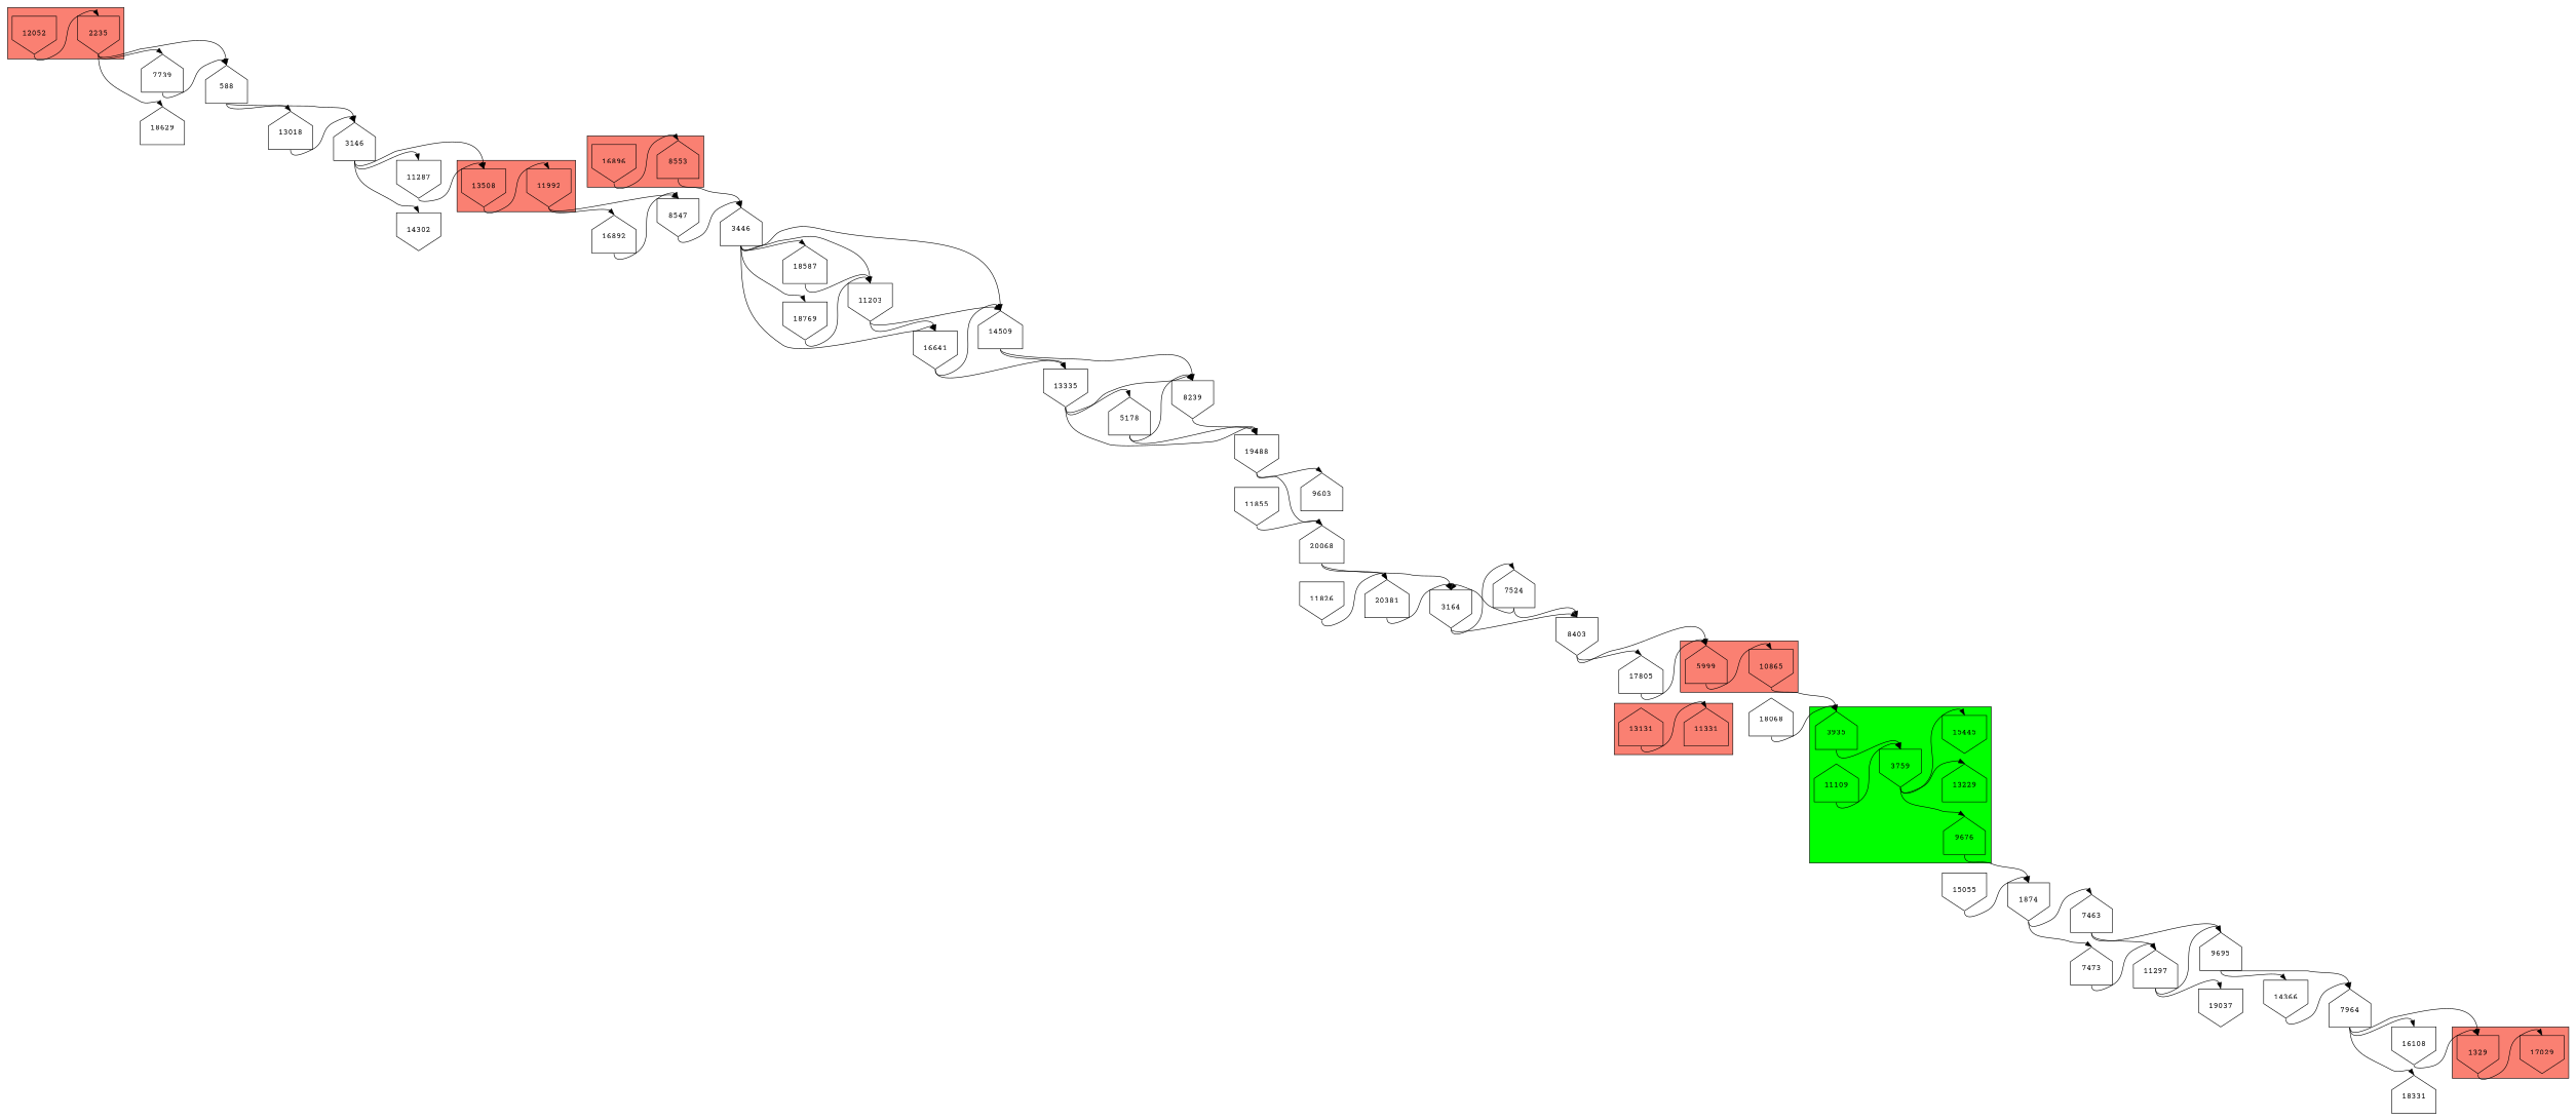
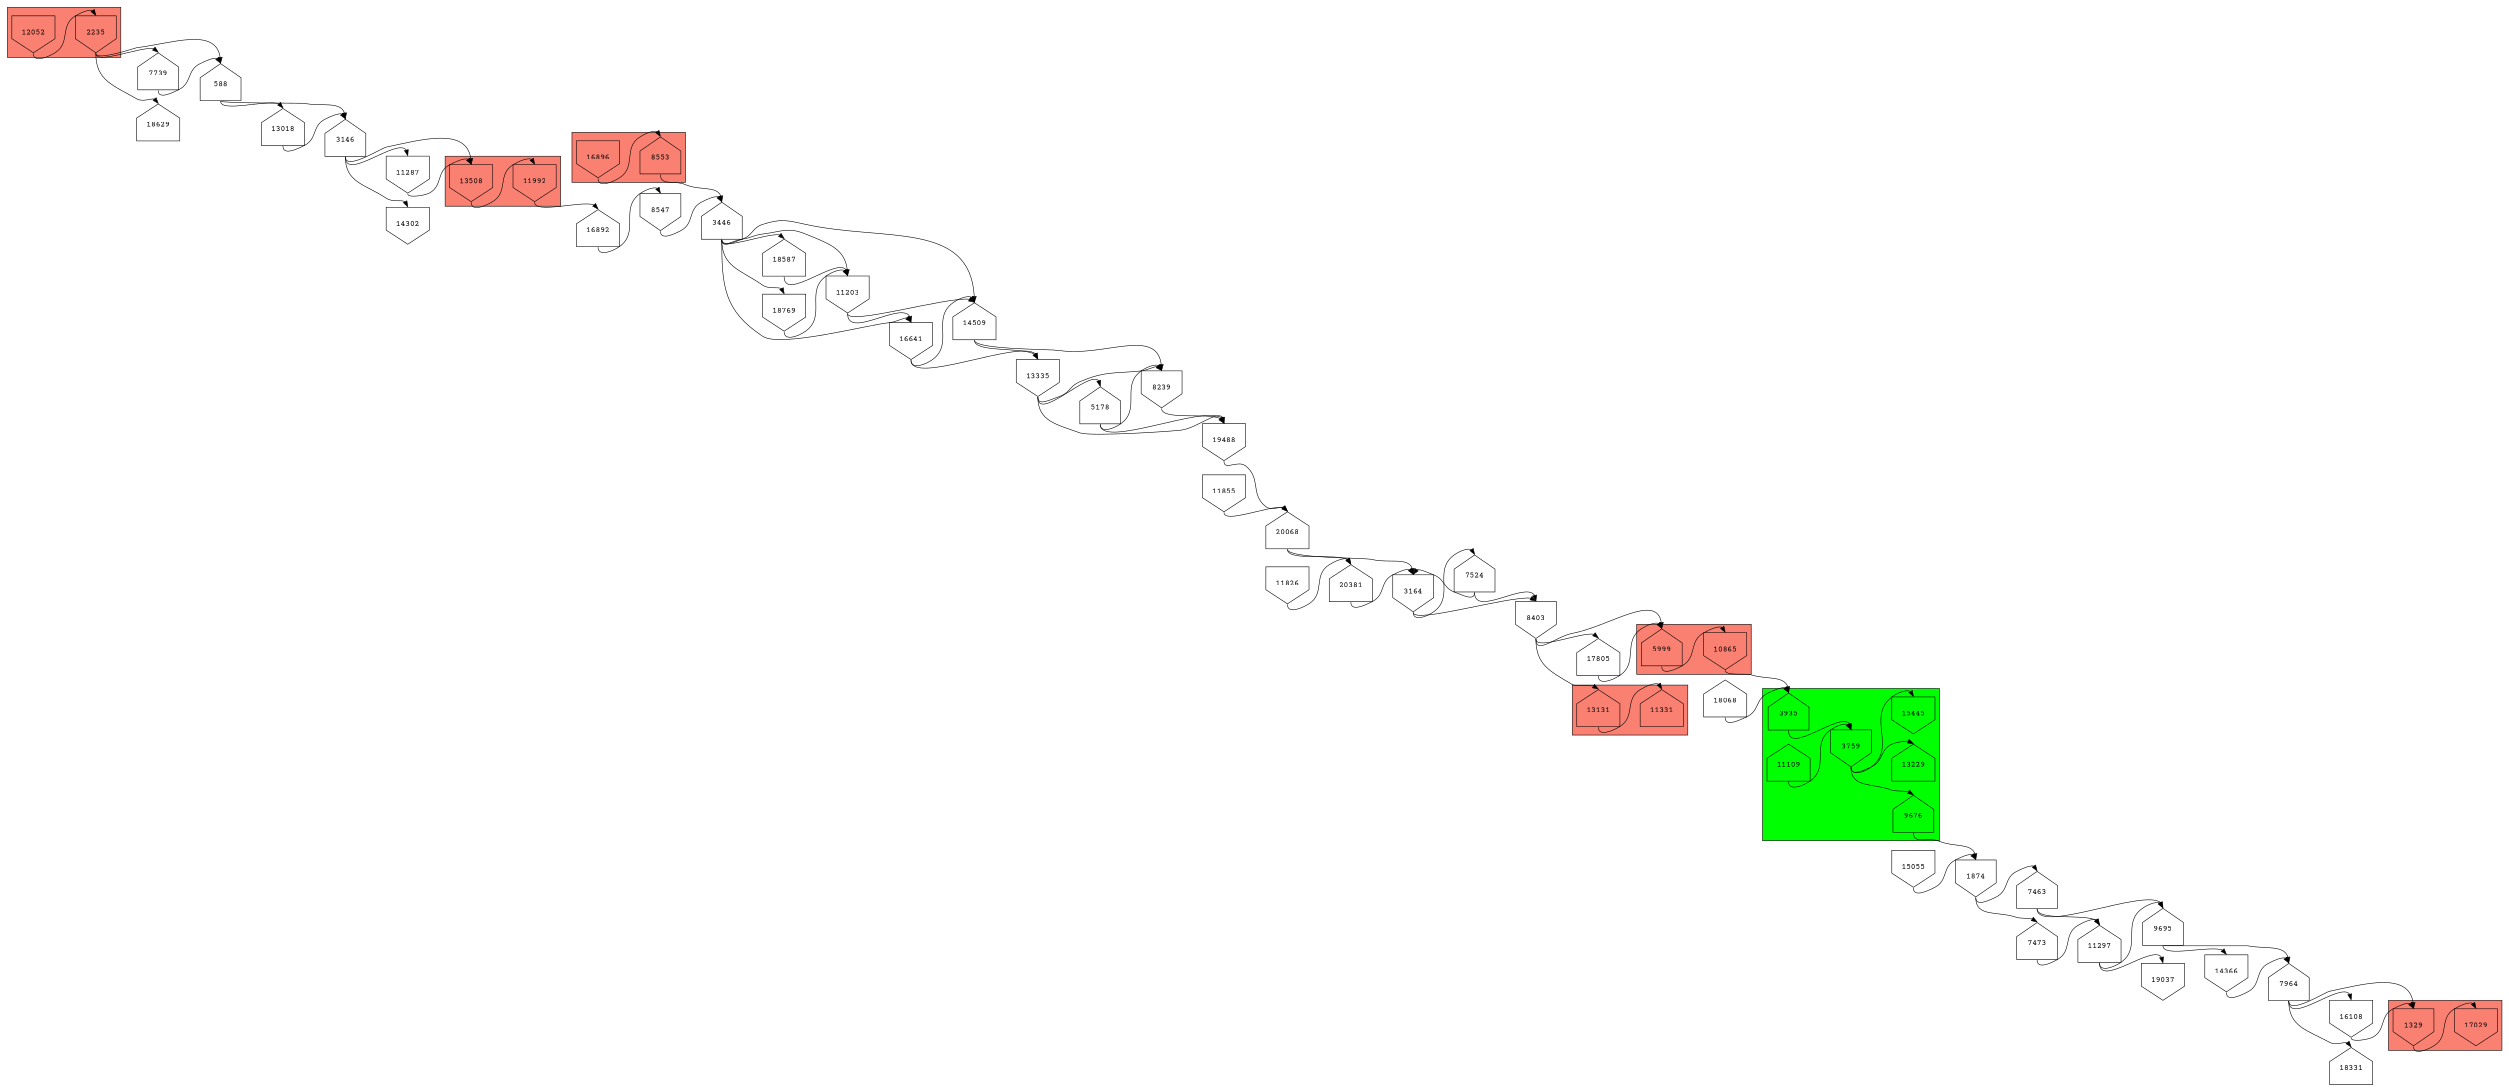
  digraph {
    fontname="Courier Prime"
    rankdir=LR
    node [fontname="Courier Prime" shape=house]
    edge [fontname="Courier Prime" headport=n tailport=s]
    12052 [height=1 shape=invhouse width=1]
    2235 [height=1 shape=invhouse width=1]
    13508 [height=1 shape=invhouse width=1]
    11992 [height=1 shape=invhouse width=1]
    5999 [height=1 width=1]
    10865 [height=1 shape=invhouse width=1]
    3935 [height=1 width=1]
    11109 [height=1 width=1]
    3759 [height=1 shape=invhouse width=1]
    9676 [height=1 width=1]
    13229 [height=1 width=1]
    15445 [height=1 shape=invhouse width=1]
    1329 [height=1 shape=invhouse width=1]
    17029 [height=1 shape=invhouse width=1]
    13131 [height=1 width=1]
    n16 [height=1 label=11331 width=1]
    16896 [height=1 shape=invhouse width=1]
    8553 [height=1 width=1]
    588 [height=1 width=1]
    7739 [height=1 width=1]
    18629 [height=1 width=1]
    8547 [height=1 shape=invhouse width=1]
    16892 [height=1 width=1]
    1874 [height=1 shape=invhouse width=1]
    3446 [height=1 width=1]
    3146 [height=1 width=1]
    13018 [height=1 width=1]
    7463 [height=1 width=1]
    7473 [height=1 width=1]
    11203 [height=1 shape=invhouse width=1]
    14509 [height=1 width=1]
    16641 [height=1 shape=invhouse width=1]
    18587 [height=1 width=1]
    18769 [height=1 shape=invhouse width=1]
    11287 [height=1 shape=invhouse width=1]
    14302 [height=1 shape=invhouse width=1]
    8239 [height=1 shape=invhouse width=1]
    13335 [height=1 shape=invhouse width=1]
    19488 [height=1 shape=invhouse width=1]
    5178 [height=1 width=1]
-   9603 [height=1 width=1]
    20068 [height=1 width=1]
    3164 [height=1 shape=invhouse width=1]
    20381 [height=1 width=1]
    7524 [height=1 width=1]
    8403 [height=1 shape=invhouse width=1]
    17805 [height=1 width=1]
    9695 [height=1 width=1]
    11297 [height=1 width=1]
    7964 [height=1 width=1]
    14366 [height=1 shape=invhouse width=1]
    19037 [height=1 shape=invhouse width=1]
    16108 [height=1 shape=invhouse width=1]
    18331 [height=1 width=1]
    15055 [height=1 shape=invhouse width=1]
    18068 [height=1 width=1]
    11826 [height=1 shape=invhouse width=1]
    11855 [height=1 shape=invhouse width=1]
    subgraph cluster_1 {
      fillcolor=salmon
      style=filled
      12052
      2235
    }
    subgraph cluster_2 {
      fillcolor=salmon
      style=filled
      13508
      11992
    }
    subgraph cluster_3 {
      fillcolor=salmon
      style=filled
      5999
      10865
    }
    subgraph cluster_4 {
      fillcolor=green
      style=filled
      3935
      11109
      3759
      9676
      13229
      15445
    }
    subgraph cluster_5 {
      fillcolor=salmon
      style=filled
      1329
      17029
    }
    subgraph cluster_6 {
      fillcolor=salmon
      style=filled
      13131
      n16
    }
    subgraph cluster_7 {
      fillcolor=salmon
      style=filled
      16896
      8553
    }
    12052 -> 2235
    2235 -> 588
    2235 -> 7739
    2235 -> 18629
    13508 -> 11992
-   11992 -> 8547
    11992 -> 16892
    5999 -> 10865
    10865 -> 3935
    3935 -> 3759
    11109 -> 3759
    3759 -> 9676
    3759 -> 13229
    3759 -> 15445
    9676 -> 1874
    1329 -> 17029
    13131 -> n16
    16896 -> 8553
    8553 -> 3446
    588 -> 3146
    588 -> 13018
    7739 -> 588
    8547 -> 3446
    16892 -> 8547
    1874 -> 7463
    1874 -> 7473
    3446 -> 11203
    3446 -> 14509
    3446 -> 16641
    3446 -> 18587
    3446 -> 18769
    3146 -> 13508
    3146 -> 11287
    3146 -> 14302
    13018 -> 3146
    7463 -> 9695
    7463 -> 11297
    7473 -> 11297
    11203 -> 14509
    11203 -> 16641
    14509 -> 8239
    14509 -> 13335
    16641 -> 14509
    16641 -> 13335
    18587 -> 11203
    18769 -> 11203
    11287 -> 13508
    8239 -> 19488
    13335 -> 8239
    13335 -> 19488
    13335 -> 5178
-   19488 -> 9603
    19488 -> 20068
    5178 -> 8239
    5178 -> 19488
    20068 -> 3164
    20068 -> 20381
    3164 -> 7524
    3164 -> 8403
    20381 -> 3164
    7524 -> 3164
    7524 -> 8403
    8403 -> 5999
+   8403 -> 13131
    8403 -> 17805
    17805 -> 5999
    9695 -> 7964
    9695 -> 14366
    11297 -> 9695
    11297 -> 19037
    7964 -> 1329
    7964 -> 16108
    7964 -> 18331
    14366 -> 7964
    16108 -> 1329
    15055 -> 1874
    18068 -> 3935
    11826 -> 20381
    11855 -> 20068
  }
